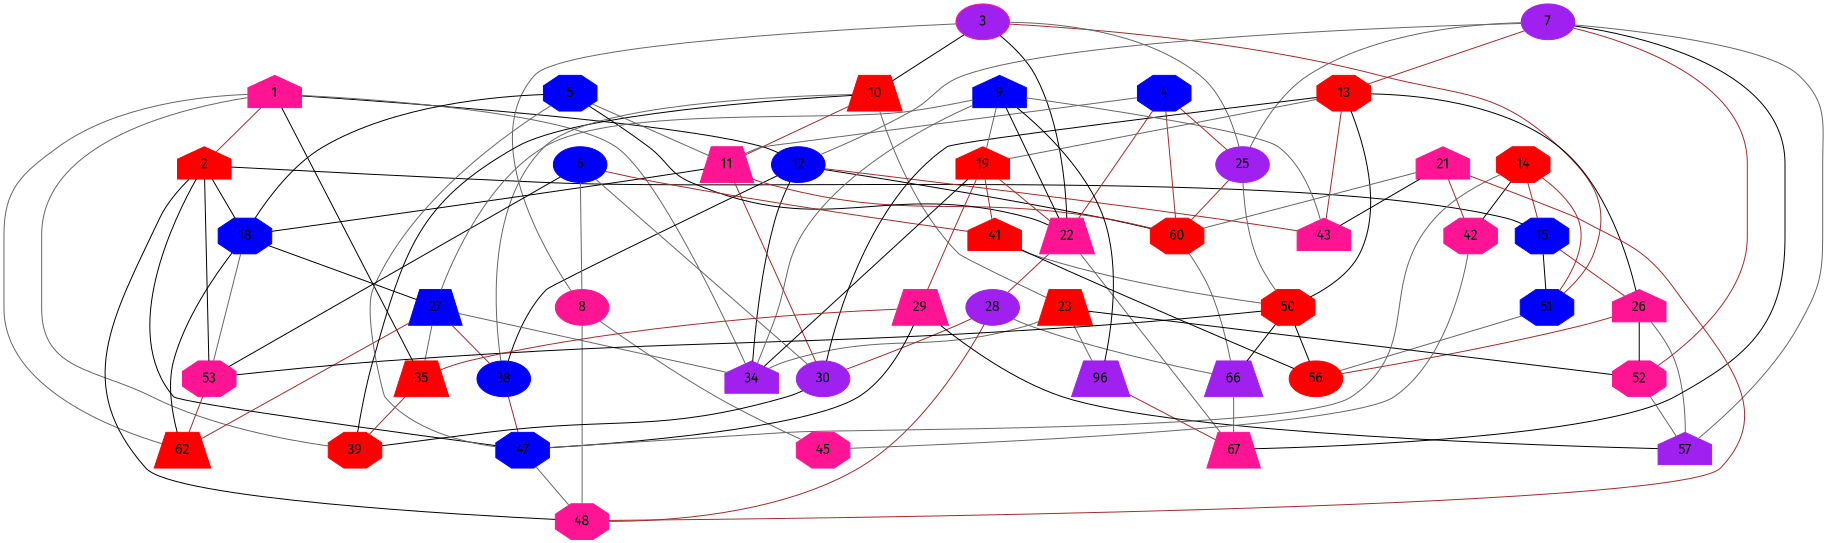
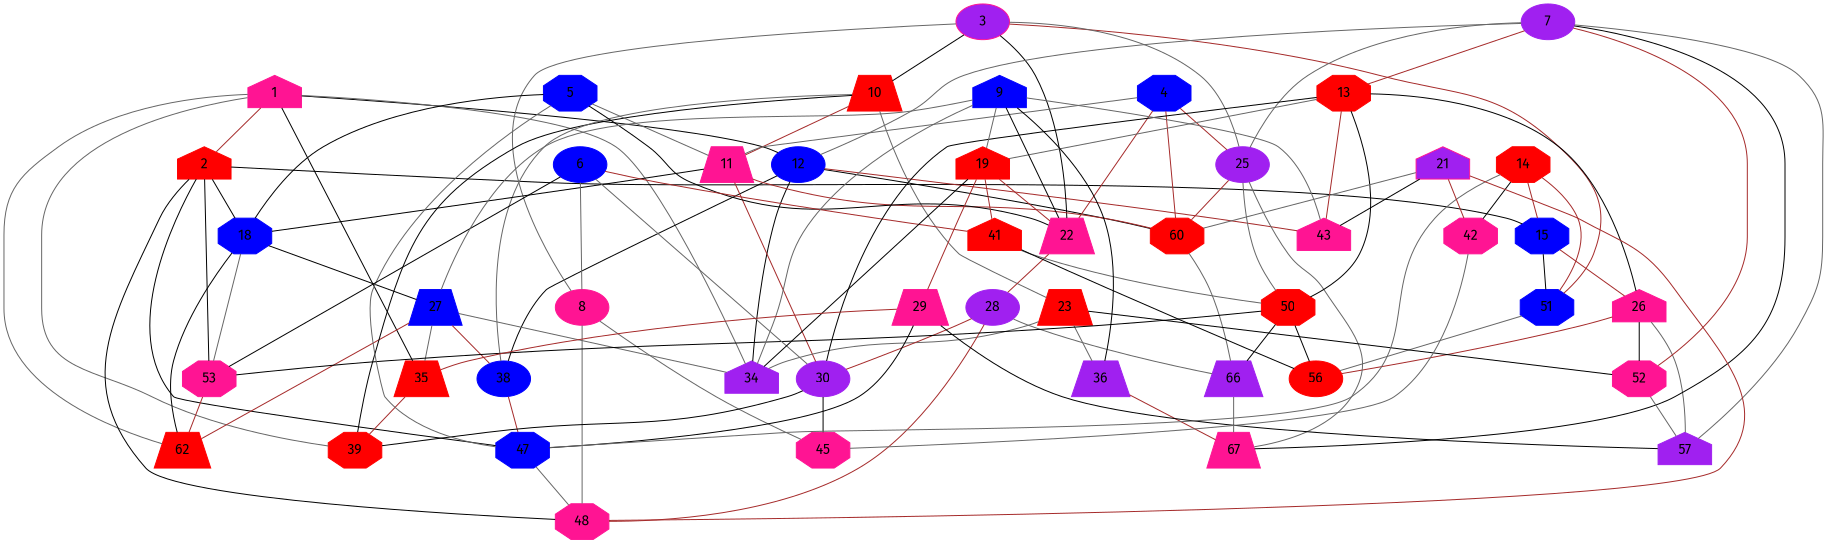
  graph {
    fontname="Fira Sans"
    node [color=deeppink fontname="Fira Sans" shape=octagon style=filled]
    edge [color=gray40 fontname="Fira Sans"]
    1 [shape=house super="+59"]
    2 [color=red shape=house super="+16"]
    12 [color=blue shape=ellipse super="+33"]
    34 [color=purple shape=house super="+44"]
    35 [color=red shape=trapezium]
    39 [color=red]
    62 [color=red shape=trapezium]
    15 [color=blue]
    18 [color=blue super="+61"]
    47 [color=blue super="+54"]
    48
    53 [super="+55"]
    60 [color=red super="+63"]
    43 [shape=house]
    38 [color=blue shape=ellipse]
    51 [color=blue]
    26 [shape=house super="+68"]
    27 [color=blue shape=trapezium super="+65"]
    3 [fillcolor=purple shape=ellipse super="+37"]
    8 [shape=ellipse]
    10 [color=red shape=trapezium super="+31"]
    22 [shape=trapezium super="+49"]
    25 [color=purple shape=ellipse super="+40"]
    45
    11 [shape=trapezium super="+20"]
    23 [color=red shape=trapezium]
    28 [color=purple shape=ellipse]
    67 [shape=trapezium]
    50 [color=red super="+58"]
    56 [color=red shape=ellipse]
    30 [color=purple shape=ellipse super="+46"]
    4 [color=blue]
    66 [color=purple shape=trapezium]
    5 [color=blue]
    6 [color=blue shape=ellipse]
    41 [color=red shape=house]
    7 [color=purple shape=ellipse super="+32"]
    13 [color=red super="+64"]
    52
    57 [color=purple shape=house]
    19 [color=red shape=house super="+24"]
    9 [color=blue shape=house super="+17"]
-   36 [color=purple shape=trapezium label=96]
+   36 [color=purple shape=trapezium]
    29 [shape=trapezium]
    14 [color=red]
    42
-   21 [shape=house]
+   21 [shape=house fillcolor=purple]
    1 -- 2 [color=brown]
    1 -- 12 [color=black]
    1 -- 34
    1 -- 35 [color=black]
    1 -- 39
    1 -- 62
    2 -- 15 [color=black]
    2 -- 18 [color=black]
    2 -- 47 [color=black]
    2 -- 48 [color=black]
    2 -- 53 [color=black]
    12 -- 34 [color=black]
    12 -- 60 [color=black]
    12 -- 43 [color=brown]
    12 -- 38 [color=black]
    35 -- 39 [color=brown]
    15 -- 51 [color=black]
    15 -- 26 [color=brown]
    18 -- 62 [color=black]
    18 -- 53
    18 -- 27 [color=black]
    47 -- 48
    53 -- 62 [color=brown]
    60 -- 66
    38 -- 47 [color=brown]
    51 -- 56
    26 -- 56 [color=brown]
    26 -- 52 [color=black]
    26 -- 57
    27 -- 34
    27 -- 35
    27 -- 62 [color=brown]
    27 -- 38 [color=brown]
    3 -- 51 [color=brown]
    3 -- 8
    3 -- 10 [color=black weight=2]
    3 -- 22 [color=black]
    3 -- 25
    8 -- 48
    8 -- 45
    10 -- 39 [color=black]
    10 -- 38
    10 -- 11 [color=brown]
    10 -- 23
    22 -- 28 [color=brown]
    25 -- 60 [color=brown]
-   22 -- 67
+   25 -- 67
    25 -- 50
    11 -- 18 [color=black]
    11 -- 60 [color=brown]
    11 -- 30 [color=brown]
    23 -- 34
    23 -- 52 [color=black]
    23 -- 36
    28 -- 48 [color=brown]
    28 -- 30 [color=brown]
    28 -- 66
    50 -- 53 [color=black]
    50 -- 56 [color=black]
    50 -- 66 [color=black]
    30 -- 39 [color=black]
+   30 -- 45 [color=black]
    4 -- 60 [color=brown]
    4 -- 22 [color=brown]
    4 -- 25 [color=brown]
    4 -- 11
    66 -- 67
    5 -- 18 [color=black]
    5 -- 47
    5 -- 22 [color=black]
    5 -- 11
    6 -- 53 [color=black]
    6 -- 8
    6 -- 30
    6 -- 41 [color=brown]
    41 -- 50
    41 -- 56 [color=black]
    7 -- 12
    7 -- 25
    7 -- 67 [color=black]
    7 -- 13 [color=brown]
    7 -- 52 [color=brown]
    7 -- 57
    13 -- 43 [color=brown]
    13 -- 26 [color=black]
    13 -- 50 [color=black]
    13 -- 30 [color=black]
    13 -- 19
    52 -- 57
    19 -- 34 [color=black]
    19 -- 22 [color=brown]
    19 -- 41 [color=brown]
    19 -- 29 [color=brown]
    9 -- 34
    9 -- 43
    9 -- 27
    9 -- 22 [color=black]
    9 -- 19
    9 -- 36 [color=black]
    36 -- 67 [color=brown]
    29 -- 35 [color=brown]
    29 -- 47 [color=black]
    29 -- 57 [color=black]
    14 -- 15 [color=brown]
    14 -- 47
    14 -- 51 [color=brown]
    14 -- 42 [color=black]
    42 -- 45
    21 -- 48 [color=brown]
    21 -- 60
    21 -- 43 [color=black]
    21 -- 42 [color=brown]
  }
